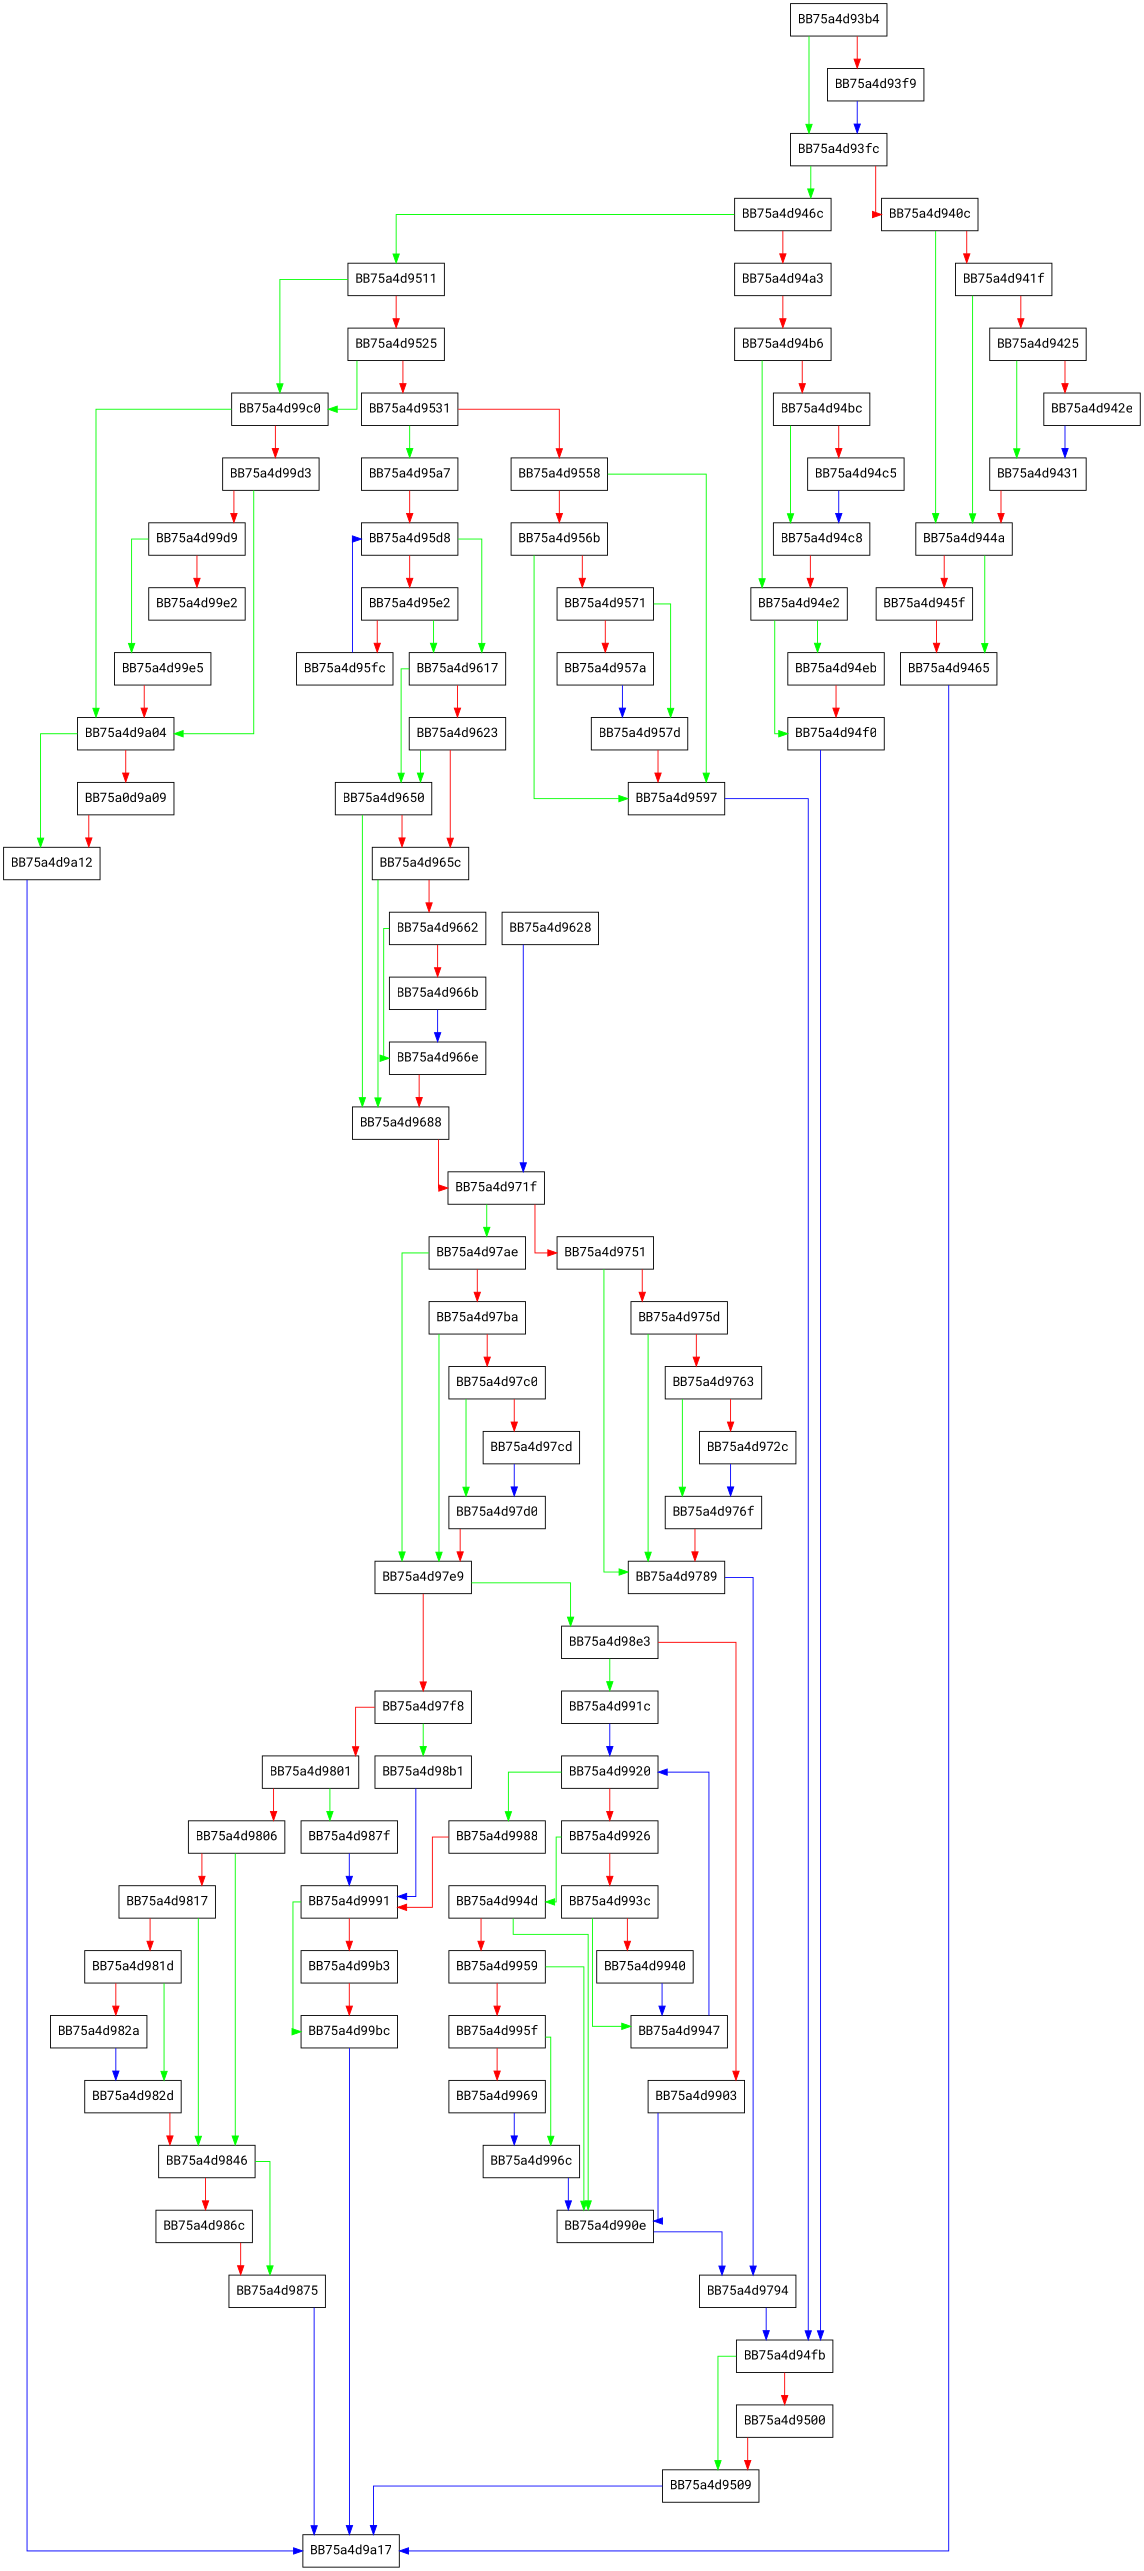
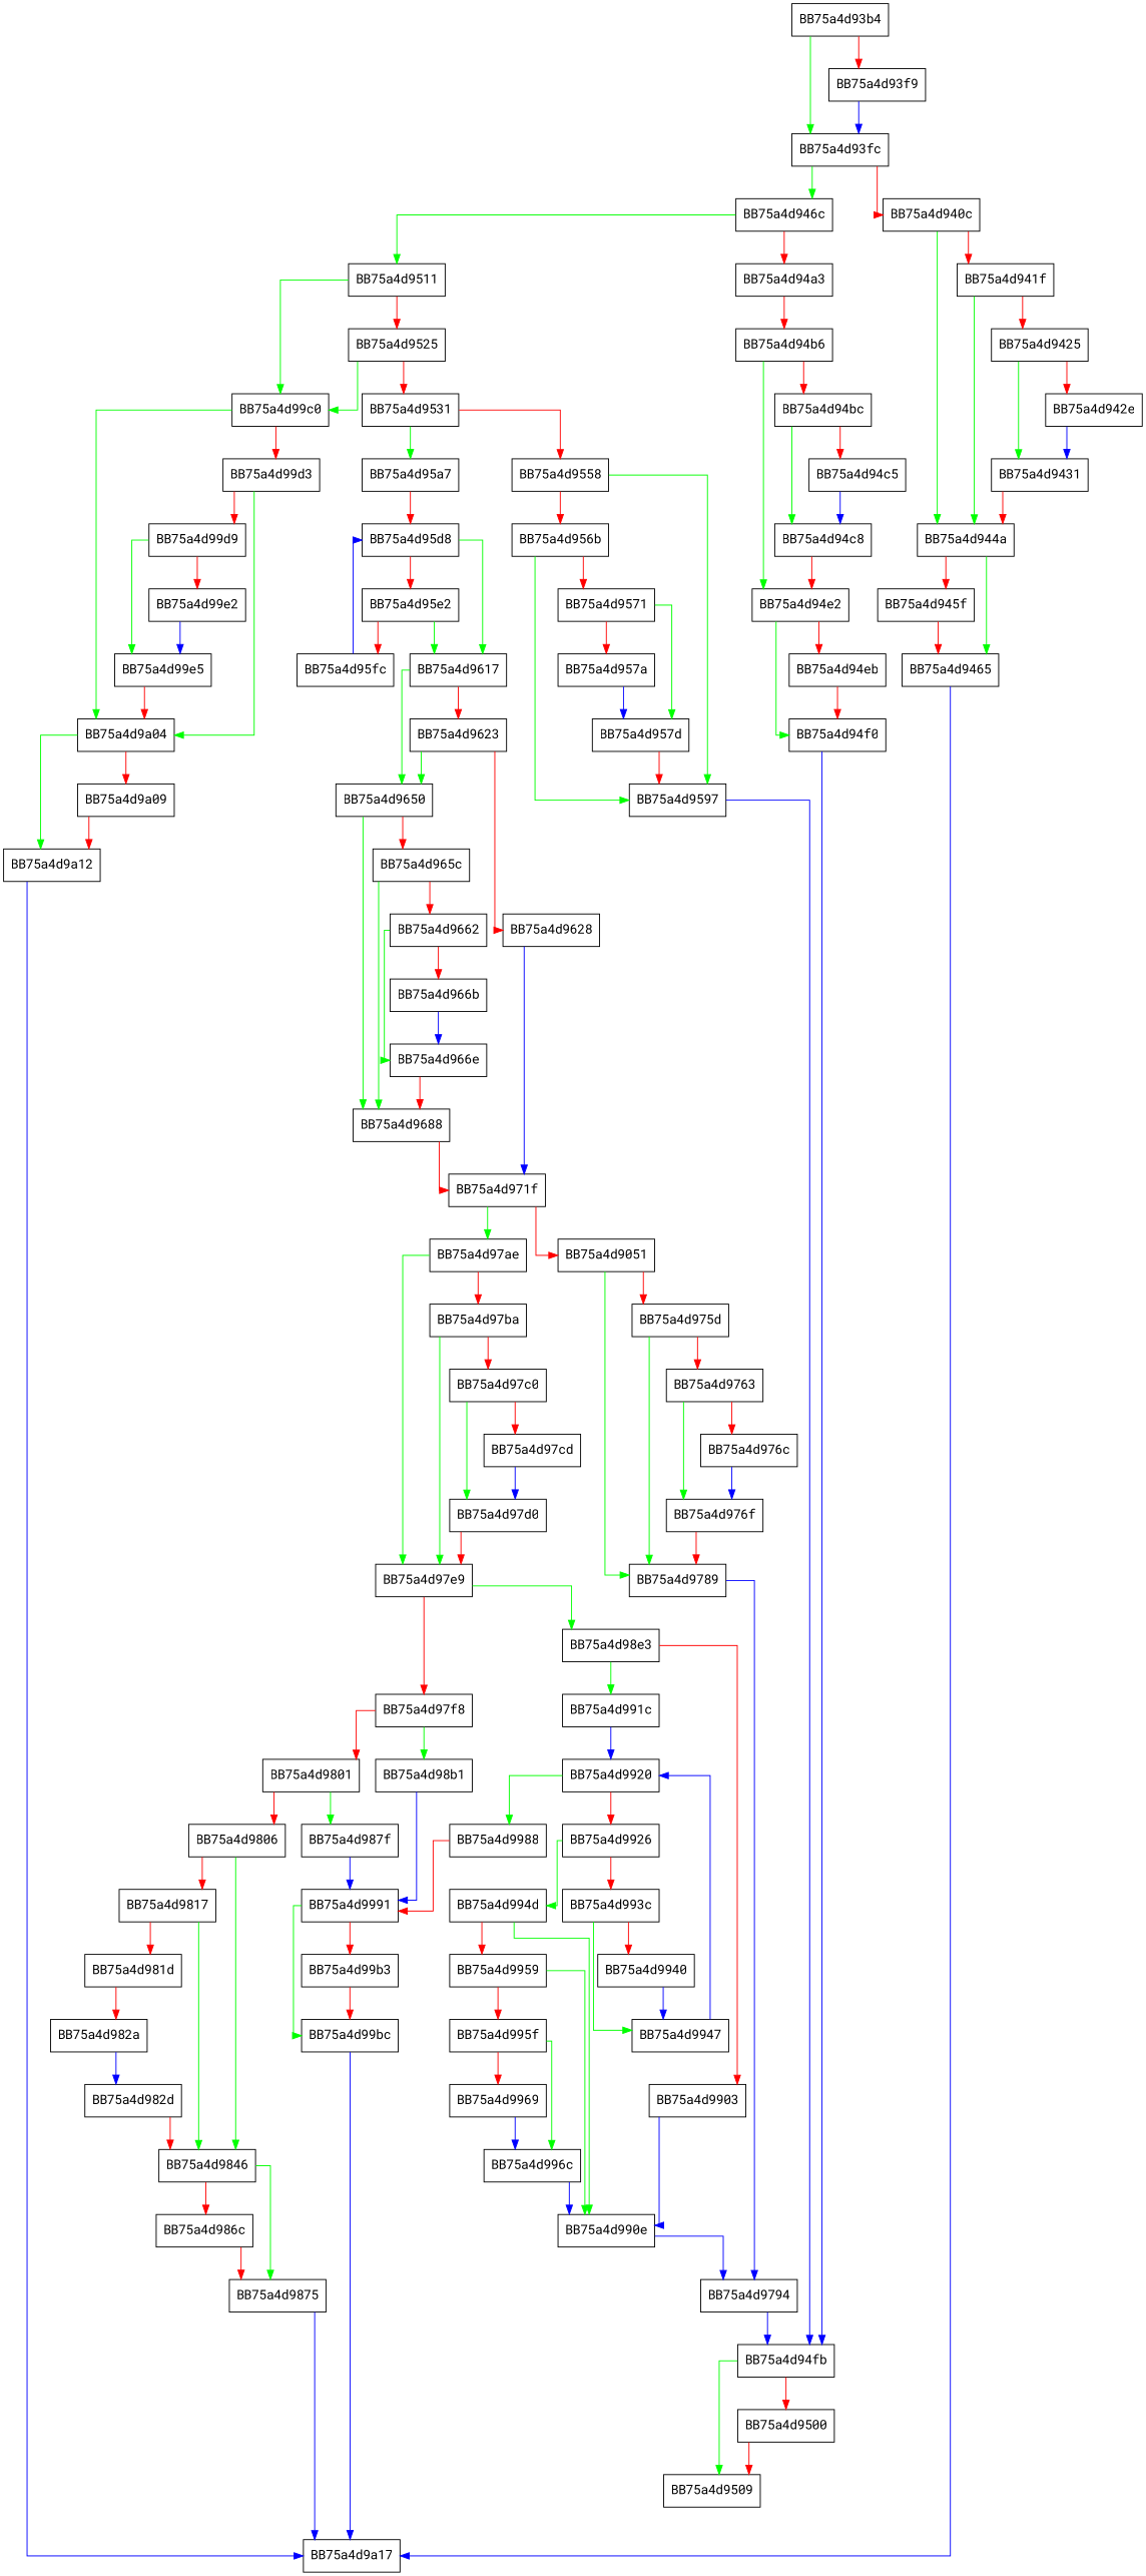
  digraph {
    fontname="Roboto Mono"
    splines=ortho
    node [fontname="Roboto Mono" shape=box]
    edge [color=red fontname="Roboto Mono"]
    BB75a4d93b4
    BB75a4d93fc
    BB75a4d93f9
    BB75a4d946c
    BB75a4d940c
    BB75a4d9511
    BB75a4d94a3
    BB75a4d944a
    BB75a4d941f
    BB75a4d99c0
    BB75a4d9525
    BB75a4d94b6
    BB75a4d9465
    BB75a4d945f
    BB75a4d9425
    BB75a4d9a17
    BB75a4d9431
    BB75a4d942e
    BB75a4d9a04
    BB75a4d99d3
    BB75a4d9531
    BB75a4d94e2
    BB75a4d94f0
    BB75a4d94eb
    BB75a4d94bc
    BB75a4d94fb
    BB75a4d94c8
    BB75a4d94c5
    BB75a4d9509
    BB75a4d9500
    BB75a4d9a12
-   BB75a4d9a09 [label=BB75a0d9a09]
+   BB75a4d9a09
    BB75a4d99d9
    BB75a4d95a7
    BB75a4d9558
    BB75a4d95d8
    BB75a4d9597
    BB75a4d956b
    BB75a4d9617
    BB75a4d95e2
    BB75a4d9571
    BB75a4d957d
    BB75a4d957a
    BB75a4d9650
    BB75a4d9623
    BB75a4d95fc
    BB75a4d9688
    BB75a4d965c
    BB75a4d9628
    BB75a4d971f
    BB75a4d9662
    BB75a4d97ae
-   BB75a4d9751
+   BB75a4d9751 [label=BB75a4d9051]
    BB75a4d97e9
    BB75a4d97ba
    BB75a4d9789
    BB75a4d975d
    BB75a4d966e
    BB75a4d966b
    BB75a4d98e3
    BB75a4d97f8
    BB75a4d97c0
    BB75a4d9794
    BB75a4d9763
    BB75a4d976f
-   BB75a4d976c [label=BB75a4d972c]
+   BB75a4d976c
    BB75a4d991c
    BB75a4d9903
    BB75a4d98b1
    BB75a4d9801
    BB75a4d97d0
    BB75a4d97cd
    BB75a4d9920
    BB75a4d990e
    BB75a4d9991
    BB75a4d987f
    BB75a4d9806
    BB75a4d99bc
    BB75a4d99b3
    BB75a4d9846
    BB75a4d9817
    BB75a4d9875
    BB75a4d986c
    BB75a4d981d
    BB75a4d982d
    BB75a4d982a
    BB75a4d9988
    BB75a4d9926
    BB75a4d994d
    BB75a4d993c
    BB75a4d9959
    BB75a4d9947
    BB75a4d9940
    BB75a4d995f
    BB75a4d996c
    BB75a4d9969
    BB75a4d99e5
    BB75a4d99e2
    BB75a4d93b4 -> BB75a4d93fc [color=green]
    BB75a4d93b4 -> BB75a4d93f9
    BB75a4d93fc -> BB75a4d946c [color=green]
    BB75a4d93fc -> BB75a4d940c
    BB75a4d93f9 -> BB75a4d93fc [color=blue]
    BB75a4d946c -> BB75a4d9511 [color=green]
    BB75a4d946c -> BB75a4d94a3
    BB75a4d940c -> BB75a4d944a [color=green]
    BB75a4d940c -> BB75a4d941f
    BB75a4d9511 -> BB75a4d99c0 [color=green]
    BB75a4d9511 -> BB75a4d9525
    BB75a4d94a3 -> BB75a4d94b6
    BB75a4d944a -> BB75a4d9465 [color=green]
    BB75a4d944a -> BB75a4d945f
    BB75a4d941f -> BB75a4d944a [color=green]
    BB75a4d941f -> BB75a4d9425
    BB75a4d99c0 -> BB75a4d9a04 [color=green]
    BB75a4d99c0 -> BB75a4d99d3
    BB75a4d9525 -> BB75a4d99c0 [color=green]
    BB75a4d9525 -> BB75a4d9531
    BB75a4d94b6 -> BB75a4d94e2 [color=green]
    BB75a4d94b6 -> BB75a4d94bc
    BB75a4d9465 -> BB75a4d9a17 [color=blue]
    BB75a4d945f -> BB75a4d9465
    BB75a4d9425 -> BB75a4d9431 [color=green]
    BB75a4d9425 -> BB75a4d942e
    BB75a4d9431 -> BB75a4d944a
    BB75a4d942e -> BB75a4d9431 [color=blue]
    BB75a4d9a04 -> BB75a4d9a12 [color=green]
    BB75a4d9a04 -> BB75a4d9a09
    BB75a4d99d3 -> BB75a4d9a04 [color=green]
    BB75a4d99d3 -> BB75a4d99d9
    BB75a4d9531 -> BB75a4d95a7 [color=green]
    BB75a4d9531 -> BB75a4d9558
    BB75a4d94e2 -> BB75a4d94f0 [color=green]
-   BB75a4d94e2 -> BB75a4d94eb [color=green]
+   BB75a4d94e2 -> BB75a4d94eb
    BB75a4d94f0 -> BB75a4d94fb [color=blue]
    BB75a4d94eb -> BB75a4d94f0
    BB75a4d94bc -> BB75a4d94c8 [color=green]
    BB75a4d94bc -> BB75a4d94c5
    BB75a4d94fb -> BB75a4d9509 [color=green]
    BB75a4d94fb -> BB75a4d9500
    BB75a4d94c8 -> BB75a4d94e2
    BB75a4d94c5 -> BB75a4d94c8 [color=blue]
-   BB75a4d9509 -> BB75a4d9a17 [color=blue]
    BB75a4d9500 -> BB75a4d9509
    BB75a4d9a12 -> BB75a4d9a17 [color=blue]
    BB75a4d9a09 -> BB75a4d9a12
    BB75a4d99d9 -> BB75a4d99e5 [color=green]
    BB75a4d99d9 -> BB75a4d99e2
    BB75a4d95a7 -> BB75a4d95d8
    BB75a4d9558 -> BB75a4d9597 [color=green]
    BB75a4d9558 -> BB75a4d956b
    BB75a4d95d8 -> BB75a4d9617 [color=green]
    BB75a4d95d8 -> BB75a4d95e2
    BB75a4d9597 -> BB75a4d94fb [color=blue]
    BB75a4d956b -> BB75a4d9597 [color=green]
    BB75a4d956b -> BB75a4d9571
    BB75a4d9617 -> BB75a4d9650 [color=green]
    BB75a4d9617 -> BB75a4d9623
    BB75a4d95e2 -> BB75a4d9617 [color=green]
    BB75a4d95e2 -> BB75a4d95fc
    BB75a4d9571 -> BB75a4d957d [color=green]
    BB75a4d9571 -> BB75a4d957a
    BB75a4d957d -> BB75a4d9597
    BB75a4d957a -> BB75a4d957d [color=blue]
    BB75a4d9650 -> BB75a4d9688 [color=green]
    BB75a4d9650 -> BB75a4d965c
    BB75a4d9623 -> BB75a4d9650 [color=green]
-   BB75a4d9623 -> BB75a4d965c
+   BB75a4d9623 -> BB75a4d9628
    BB75a4d95fc -> BB75a4d95d8 [color=blue]
    BB75a4d9688 -> BB75a4d971f
    BB75a4d965c -> BB75a4d9688 [color=green]
    BB75a4d965c -> BB75a4d9662
    BB75a4d9628 -> BB75a4d971f [color=blue]
    BB75a4d971f -> BB75a4d97ae [color=green]
    BB75a4d971f -> BB75a4d9751
    BB75a4d9662 -> BB75a4d966e [color=green]
    BB75a4d9662 -> BB75a4d966b
    BB75a4d97ae -> BB75a4d97e9 [color=green]
    BB75a4d97ae -> BB75a4d97ba
    BB75a4d9751 -> BB75a4d9789 [color=green]
    BB75a4d9751 -> BB75a4d975d
    BB75a4d97e9 -> BB75a4d98e3 [color=green]
    BB75a4d97e9 -> BB75a4d97f8
    BB75a4d97ba -> BB75a4d97e9 [color=green]
    BB75a4d97ba -> BB75a4d97c0
    BB75a4d9789 -> BB75a4d9794 [color=blue]
    BB75a4d975d -> BB75a4d9789 [color=green]
    BB75a4d975d -> BB75a4d9763
    BB75a4d966e -> BB75a4d9688
    BB75a4d966b -> BB75a4d966e [color=blue]
    BB75a4d98e3 -> BB75a4d991c [color=green]
    BB75a4d98e3 -> BB75a4d9903
    BB75a4d97f8 -> BB75a4d98b1 [color=green]
    BB75a4d97f8 -> BB75a4d9801
    BB75a4d97c0 -> BB75a4d97d0 [color=green]
    BB75a4d97c0 -> BB75a4d97cd
    BB75a4d9794 -> BB75a4d94fb [color=blue]
    BB75a4d9763 -> BB75a4d976f [color=green]
    BB75a4d9763 -> BB75a4d976c
    BB75a4d976f -> BB75a4d9789
    BB75a4d976c -> BB75a4d976f [color=blue]
    BB75a4d991c -> BB75a4d9920 [color=blue]
    BB75a4d9903 -> BB75a4d990e [color=blue]
    BB75a4d98b1 -> BB75a4d9991 [color=blue]
    BB75a4d9801 -> BB75a4d987f [color=green]
    BB75a4d9801 -> BB75a4d9806
    BB75a4d97d0 -> BB75a4d97e9
    BB75a4d97cd -> BB75a4d97d0 [color=blue]
    BB75a4d9920 -> BB75a4d9988 [color=green]
    BB75a4d9920 -> BB75a4d9926
    BB75a4d990e -> BB75a4d9794 [color=blue]
    BB75a4d9991 -> BB75a4d99bc [color=green]
    BB75a4d9991 -> BB75a4d99b3
    BB75a4d987f -> BB75a4d9991 [color=blue]
    BB75a4d9806 -> BB75a4d9846 [color=green]
    BB75a4d9806 -> BB75a4d9817
    BB75a4d99bc -> BB75a4d9a17 [color=blue]
    BB75a4d99b3 -> BB75a4d99bc
    BB75a4d9846 -> BB75a4d9875 [color=green]
    BB75a4d9846 -> BB75a4d986c
    BB75a4d9817 -> BB75a4d9846 [color=green]
    BB75a4d9817 -> BB75a4d981d
    BB75a4d9875 -> BB75a4d9a17 [color=blue]
    BB75a4d986c -> BB75a4d9875
-   BB75a4d981d -> BB75a4d982d [color=green]
    BB75a4d981d -> BB75a4d982a
    BB75a4d982d -> BB75a4d9846
    BB75a4d982a -> BB75a4d982d [color=blue]
    BB75a4d9988 -> BB75a4d9991
    BB75a4d9926 -> BB75a4d994d [color=green]
    BB75a4d9926 -> BB75a4d993c
    BB75a4d994d -> BB75a4d990e [color=green]
    BB75a4d994d -> BB75a4d9959
    BB75a4d993c -> BB75a4d9947 [color=green]
    BB75a4d993c -> BB75a4d9940
    BB75a4d9959 -> BB75a4d990e [color=green]
    BB75a4d9959 -> BB75a4d995f
    BB75a4d9947 -> BB75a4d9920 [color=blue]
    BB75a4d9940 -> BB75a4d9947 [color=blue]
    BB75a4d995f -> BB75a4d996c [color=green]
    BB75a4d995f -> BB75a4d9969
    BB75a4d996c -> BB75a4d990e [color=blue]
    BB75a4d9969 -> BB75a4d996c [color=blue]
    BB75a4d99e5 -> BB75a4d9a04
+   BB75a4d99e2 -> BB75a4d99e5 [color=blue]
  }
